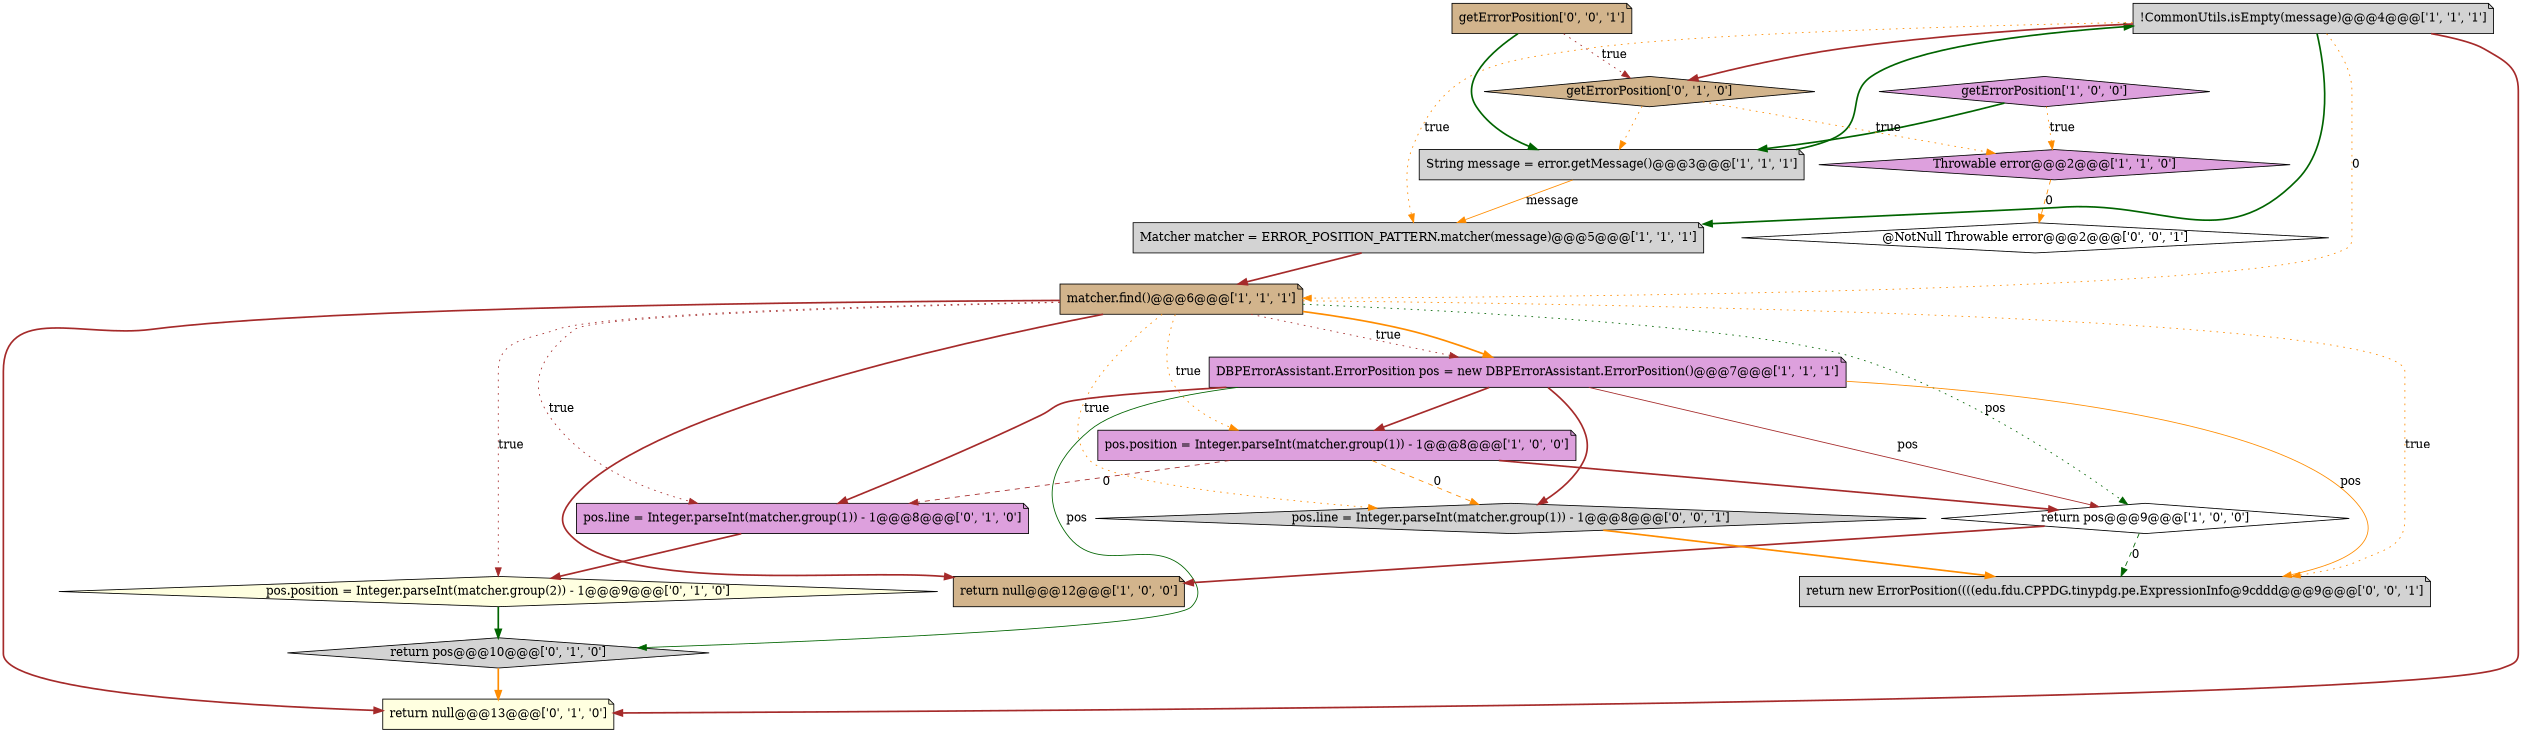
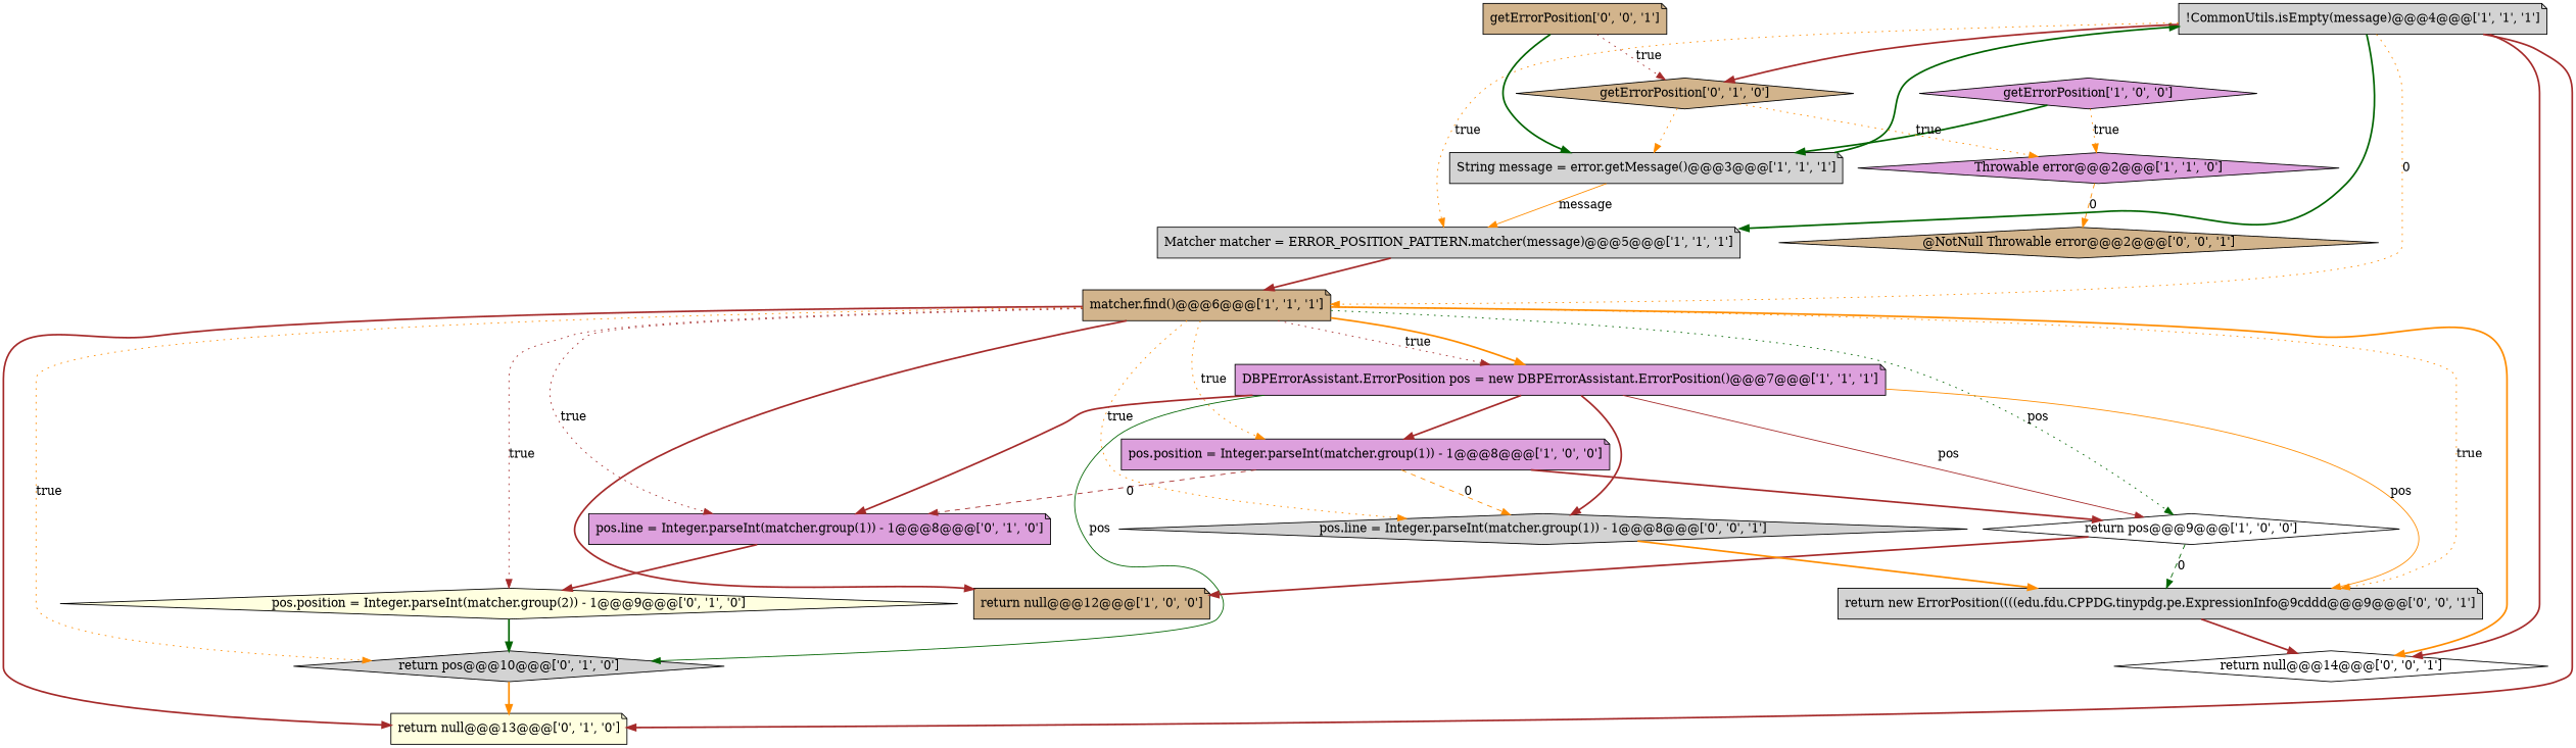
  digraph {
    node [fillcolor=lightgrey shape=note style=filled]
    edge [color=brown style=bold]
    n1 [fillcolor=plum label="pos.line = Integer.parseInt(matcher.group(1)) - 1@@@8@@@['0', '1', '0']"]
    n2 [fillcolor=lightyellow label="pos.position = Integer.parseInt(matcher.group(2)) - 1@@@9@@@['0', '1', '0']" shape=diamond]
    n3 [label="return pos@@@10@@@['0', '1', '0']" shape=diamond]
    n4 [fillcolor=tan label="matcher.find()@@@6@@@['1', '1', '1']"]
    n5 [label="return new ErrorPosition((((edu.fdu.CPPDG.tinypdg.pe.ExpressionInfo@9cddd@@@9@@@['0', '0', '1']"]
+   n6 [fillcolor=white label="return null@@@14@@@['0', '0', '1']" shape=diamond]
    n7 [fillcolor=plum label="DBPErrorAssistant.ErrorPosition pos = new DBPErrorAssistant.ErrorPosition()@@@7@@@['1', '1', '1']"]
    n8 [fillcolor=lightyellow label="return null@@@13@@@['0', '1', '0']"]
    n9 [fillcolor=white label="return pos@@@9@@@['1', '0', '0']" shape=diamond]
    n10 [label="pos.line = Integer.parseInt(matcher.group(1)) - 1@@@8@@@['0', '0', '1']" shape=diamond]
    n11 [fillcolor=plum label="pos.position = Integer.parseInt(matcher.group(1)) - 1@@@8@@@['1', '0', '0']"]
    n12 [fillcolor=tan label="return null@@@12@@@['1', '0', '0']"]
    n13 [fillcolor=plum label="getErrorPosition['1', '0', '0']" shape=diamond]
    n14 [label="String message = error.getMessage()@@@3@@@['1', '1', '1']"]
    n15 [fillcolor=plum label="Throwable error@@@2@@@['1', '1', '0']" shape=diamond]
    n16 [label="Matcher matcher = ERROR_POSITION_PATTERN.matcher(message)@@@5@@@['1', '1', '1']"]
    n17 [label="!CommonUtils.isEmpty(message)@@@4@@@['1', '1', '1']"]
-   n18 [fillcolor=white label="@NotNull Throwable error@@@2@@@['0', '0', '1']" shape=diamond]
+   n18 [fillcolor=tan label="@NotNull Throwable error@@@2@@@['0', '0', '1']" shape=diamond]
    n19 [fillcolor=tan label="getErrorPosition['0', '1', '0']" shape=diamond]
    n20 [fillcolor=tan label="getErrorPosition['0', '0', '1']"]
    n1 -> n2
    n2 -> n3 [color=darkgreen]
    n3 -> n8 [color=darkorange]
    n4 -> n1 [label=true style=dotted]
    n4 -> n2 [label=true style=dotted]
+   n4 -> n3 [color=darkorange label=true style=dotted]
    n4 -> n5 [color=darkorange label=true style=dotted]
+   n4 -> n6 [color=darkorange]
    n4 -> n7 [label=true style=dotted]
    n4 -> n7 [color=darkorange]
    n4 -> n8
    n4 -> n9 [color=darkgreen label=pos style=dotted]
    n4 -> n10 [color=darkorange label=true style=dotted]
    n4 -> n11 [color=darkorange label=true style=dotted]
    n4 -> n12
+   n5 -> n6
    n7 -> n1
    n7 -> n3 [color=darkgreen label=pos style=solid]
    n7 -> n5 [color=darkorange label=pos style=solid]
    n7 -> n9 [label=pos style=solid]
    n7 -> n10
    n7 -> n11
    n9 -> n5 [color=darkgreen label=0 style=dashed]
    n9 -> n12
    n10 -> n5 [color=darkorange]
    n11 -> n1 [label=0 style=dashed]
    n11 -> n9
    n11 -> n10 [color=darkorange label=0 style=dashed]
    n13 -> n14 [color=darkgreen]
    n13 -> n15 [color=darkorange label=true style=dotted]
    n14 -> n16 [color=darkorange label=message style=solid]
    n14 -> n17 [color=darkgreen]
    n15 -> n18 [color=darkorange label=0 style=dashed]
    n16 -> n4
    n17 -> n4 [color=darkorange label=0 style=dotted]
+   n17 -> n6
    n17 -> n8
    n17 -> n16 [color=darkorange label=true style=dotted]
    n17 -> n16 [color=darkgreen]
    n17 -> n19
    n19 -> n14 [color=darkorange style=dotted]
    n19 -> n15 [color=darkorange label=true style=dotted]
    n20 -> n14 [color=darkgreen]
    n20 -> n19 [label=true style=dotted]
  }
